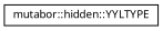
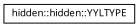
  digraph {
    rankdir=LR
-   n1 [color=black fillcolor=white fontname=Sans fontsize=10 height=0.2 label="mutabor::hidden::YYLTYPE" shape=record style=filled width=0.4]
+   n1 [color=black fillcolor=white fontname=Sans fontsize=10 height=0.2 label="hidden::hidden::YYLTYPE" shape=record style=filled width=0.4]
  }
